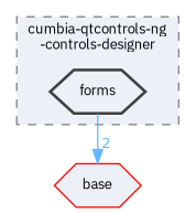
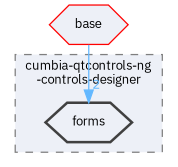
  digraph {
    compound=true
    fontname="IBM Plex Sans"
    node [fillcolor="#edf0f7" fontname="IBM Plex Sans" fontsize=10 shape=hexagon]
    n1 [color=grey25 height=0.2 label=forms style="filled,bold" width=0.4]
    n2 [color=red height=0.2 label=base style=filled width=0.4]
    subgraph cluster_1 {
      bgcolor="#edf0f7"
      fontsize=10
      label="cumbia-qtcontrols-ng\l-controls-designer"
      pencolor=grey50
      style="filled,dashed"
      n1
    }
-   n1 -> n2 [color=steelblue1 fontcolor=steelblue1 fontname="IBM Plex Sans" fontsize=10 headlabel=2 labeldistance=1.5 labelfontname=Helvetica labelfontsize=10]
+   n2 -> n1 [color=steelblue1 fontcolor=steelblue1 fontname="IBM Plex Sans" fontsize=10 headlabel=2 labeldistance=1.5 labelfontname=Helvetica labelfontsize=10]
  }
